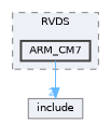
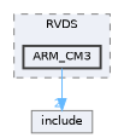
  digraph {
    compound=true
    node [fillcolor="#edf0f7" fontname=Helvetica fontsize=10 shape=box]
-   n1 [color=grey25 height=0.2 label=ARM_CM7 style="filled,bold" width=0.4]
+   n1 [color=grey25 height=0.2 label=ARM_CM3 style="filled,bold" width=0.4]
    n2 [color=grey50 height=0.2 label=include style=filled width=0.4]
    subgraph cluster_1 {
      bgcolor="#edf0f7"
      fontname=Helvetica
      fontsize=10
      label=RVDS
      pencolor=grey50
      style="filled,dashed"
      n1
    }
    n1 -> n2 [color=steelblue1 fontcolor=steelblue1 fontname=Helvetica fontsize=10 headlabel=2 labeldistance=1.5 labelfontname=Helvetica labelfontsize=10]
  }
